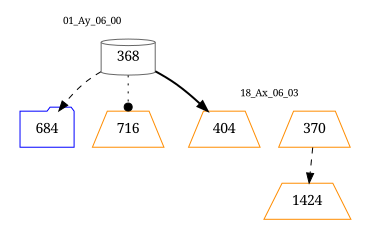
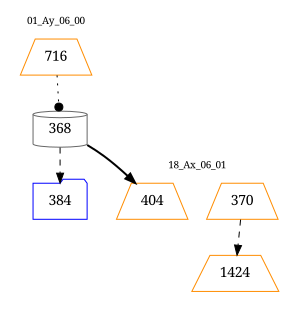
  digraph {
    fontname="Noto Serif"
    node [color=darkorange fontname="Noto Serif" shape=trapezium]
    edge [arrowhead=normal color=black fontname="Noto Serif" style=dashed]
    n1 [label=370]
    n2 [label=404]
    n3 [label=1424]
    n4 [color=gray40 label=368 shape=cylinder]
-   n5 [color=blue label=684 shape=folder]
+   n5 [color=blue label=384 shape=folder]
    n6 [label=716]
    subgraph cluster_1 {
      color=white
      fontsize=10
-     label="18_Ax_06_03"
+     label="18_Ax_06_01"
      n1
      n2
      n3
    }
    subgraph cluster_2 {
      color=white
      fontsize=10
      label="01_Ay_06_00"
      n4
      n5
      n6
    }
    n1 -> n3
    n4 -> n2 [style=bold]
    n4 -> n5
-   n4 -> n6 [arrowhead=dot style=dotted]
+   n6 -> n4 [arrowhead=dot style=dotted]
  }
